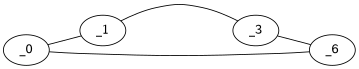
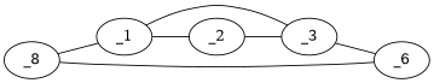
  graph {
    rankdir=LR
-   _0 [x=1.49916 y=1.72336]
+   _0 [x=1.49916 y=1.72336 label=_8]
    _1 [x=2.41209 y=3.45084]
    n3 [label=_6 x=0.145232 y=2.5358]
    _3 [x=0.481753 y=0.752813]
+   _2 [x=2.61048 y=0.565337]
    _0 -- _1
    _0 -- n3
    _1 -- _3
+   _1 -- _2
    _3 -- n3
+   _2 -- _3
  }
